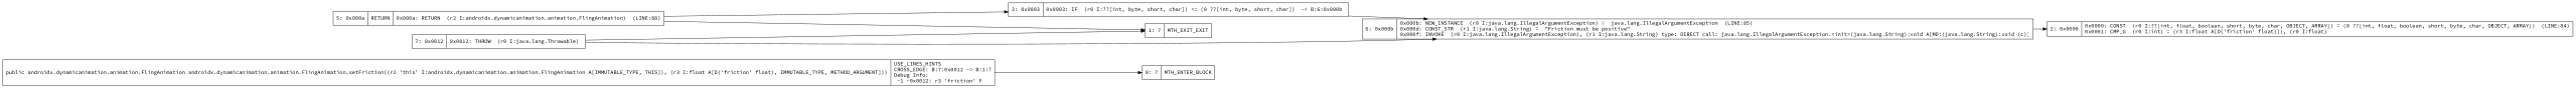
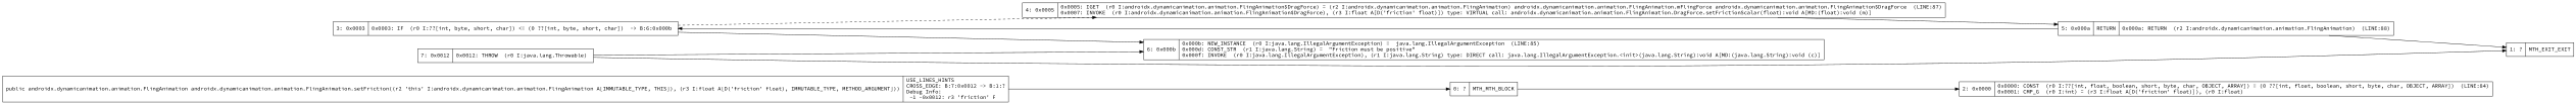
  digraph {
    fontname="Source Code Pro"
    rankdir=LR
    node [fontname="Source Code Pro" shape=record]
    edge [fontname="Source Code Pro"]
-   n1 [label="{0\:\ ?|MTH_ENTER_BLOCK\l}"]
+   n1 [label="{0\:\ ?|MTH_MTH_BLOCK\l}"]
    n2 [label="{2\:\ 0x0000|0x0000: CONST  (r0 I:??[int, float, boolean, short, byte, char, OBJECT, ARRAY]) = (0 ??[int, float, boolean, short, byte, char, OBJECT, ARRAY])  (LINE:84)\l0x0001: CMP_G  (r0 I:int) = (r3 I:float A[D('friction' float)]), (r0 I:float) \l}"]
    n3 [label="{3\:\ 0x0003|0x0003: IF  (r0 I:??[int, byte, short, char]) \<= (0 ??[int, byte, short, char])  \-\> B:6:0x000b \l}"]
+   n4 [label="{4\:\ 0x0005|0x0005: IGET  (r0 I:androidx.dynamicanimation.animation.FlingAnimation$DragForce) = (r2 I:androidx.dynamicanimation.animation.FlingAnimation) androidx.dynamicanimation.animation.FlingAnimation.mFlingForce androidx.dynamicanimation.animation.FlingAnimation$DragForce  (LINE:87)\l0x0007: INVOKE  (r0 I:androidx.dynamicanimation.animation.FlingAnimation$DragForce), (r3 I:float A[D('friction' float)]) type: VIRTUAL call: androidx.dynamicanimation.animation.FlingAnimation.DragForce.setFrictionScalar(float):void A[MD:(float):void (m)]\l}"]
    n5 [label="{6\:\ 0x000b|0x000b: NEW_INSTANCE  (r0 I:java.lang.IllegalArgumentException) =  java.lang.IllegalArgumentException  (LINE:85)\l0x000d: CONST_STR  (r1 I:java.lang.String) =  \"Friction must be positive\" \l0x000f: INVOKE  (r0 I:java.lang.IllegalArgumentException), (r1 I:java.lang.String) type: DIRECT call: java.lang.IllegalArgumentException.\<init\>(java.lang.String):void A[MD:(java.lang.String):void (c)]\l}"]
    n6 [label="{5\:\ 0x000a|RETURN\l|0x000a: RETURN  (r2 I:androidx.dynamicanimation.animation.FlingAnimation)  (LINE:88)\l}"]
    n7 [label="{1\:\ ?|MTH_EXIT_EXIT\l}"]
    n8 [label="{7\:\ 0x0012|0x0012: THROW  (r0 I:java.lang.Throwable) \l}"]
    n9 [label="{public androidx.dynamicanimation.animation.FlingAnimation androidx.dynamicanimation.animation.FlingAnimation.setFriction((r2 'this' I:androidx.dynamicanimation.animation.FlingAnimation A[IMMUTABLE_TYPE, THIS]), (r3 I:float A[D('friction' float), IMMUTABLE_TYPE, METHOD_ARGUMENT]))  | USE_LINES_HINTS\lCROSS_EDGE: B:7:0x0012 \-\> B:1:?\lDebug Info:\l  \-1 \-0x0012: r3 'friction' F\l}"]
-   n5 -> n2
+   n1 -> n2
+   n3 -> n4 [style=dashed]
    n3 -> n5
+   n4 -> n6
    n6 -> n3
    n6 -> n7
    n8 -> n5
    n8 -> n7
    n9 -> n1
  }
